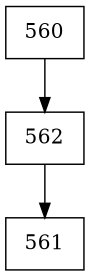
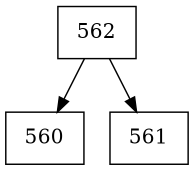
  digraph {
    node [shape=record]
    n1 [label="{562}"]
    n2 [label="{560}"]
    n3 [label="{561}"]
-   n2 -> n1
+   n1 -> n2
    n1 -> n3
  }
